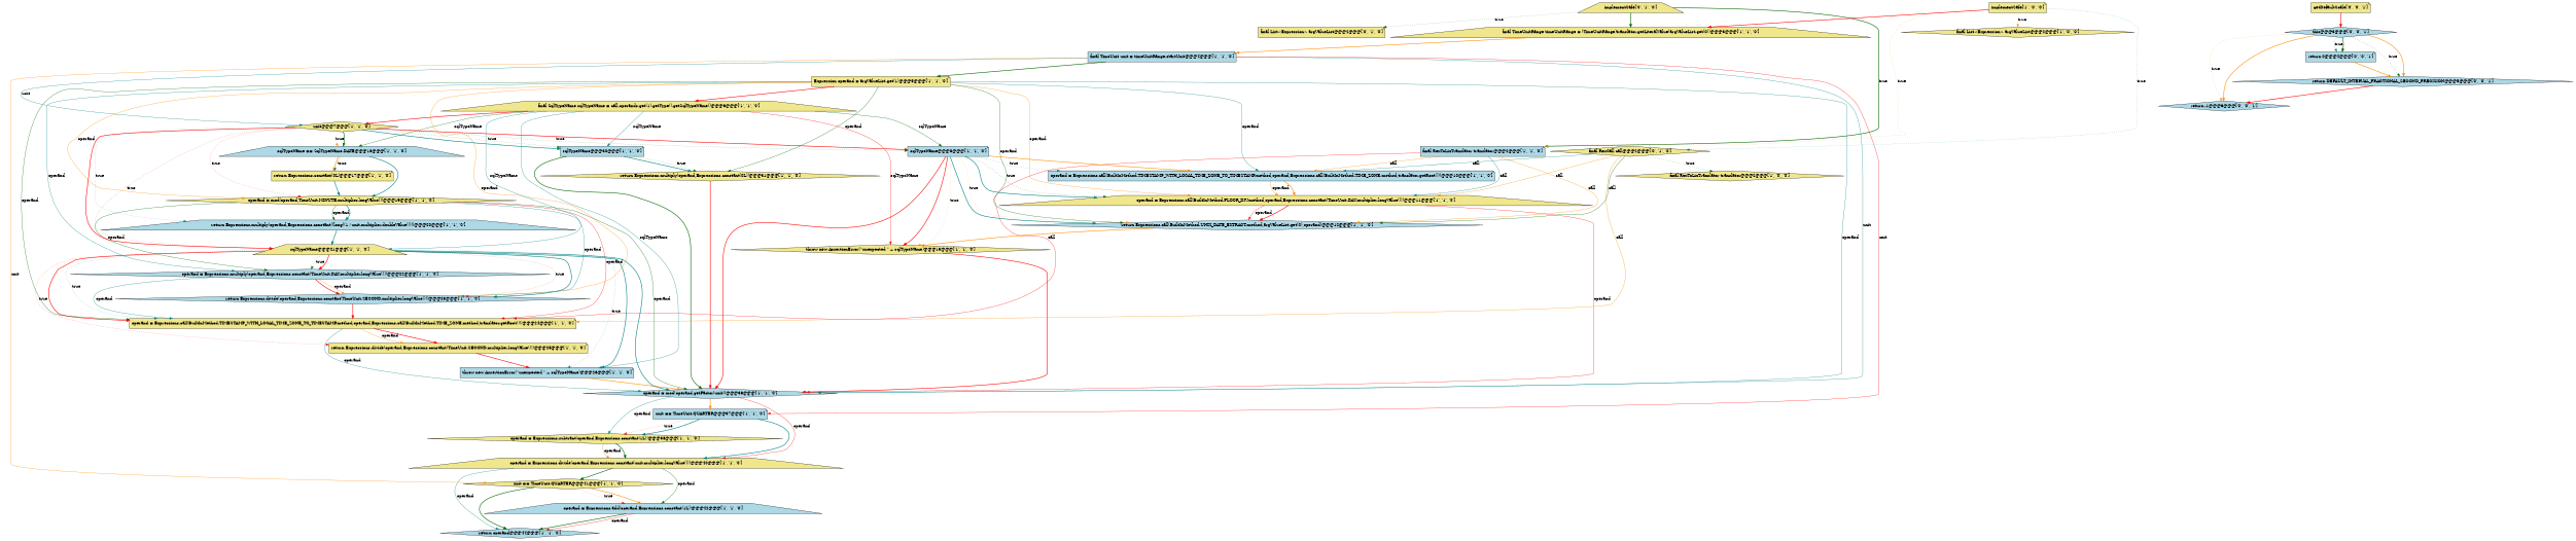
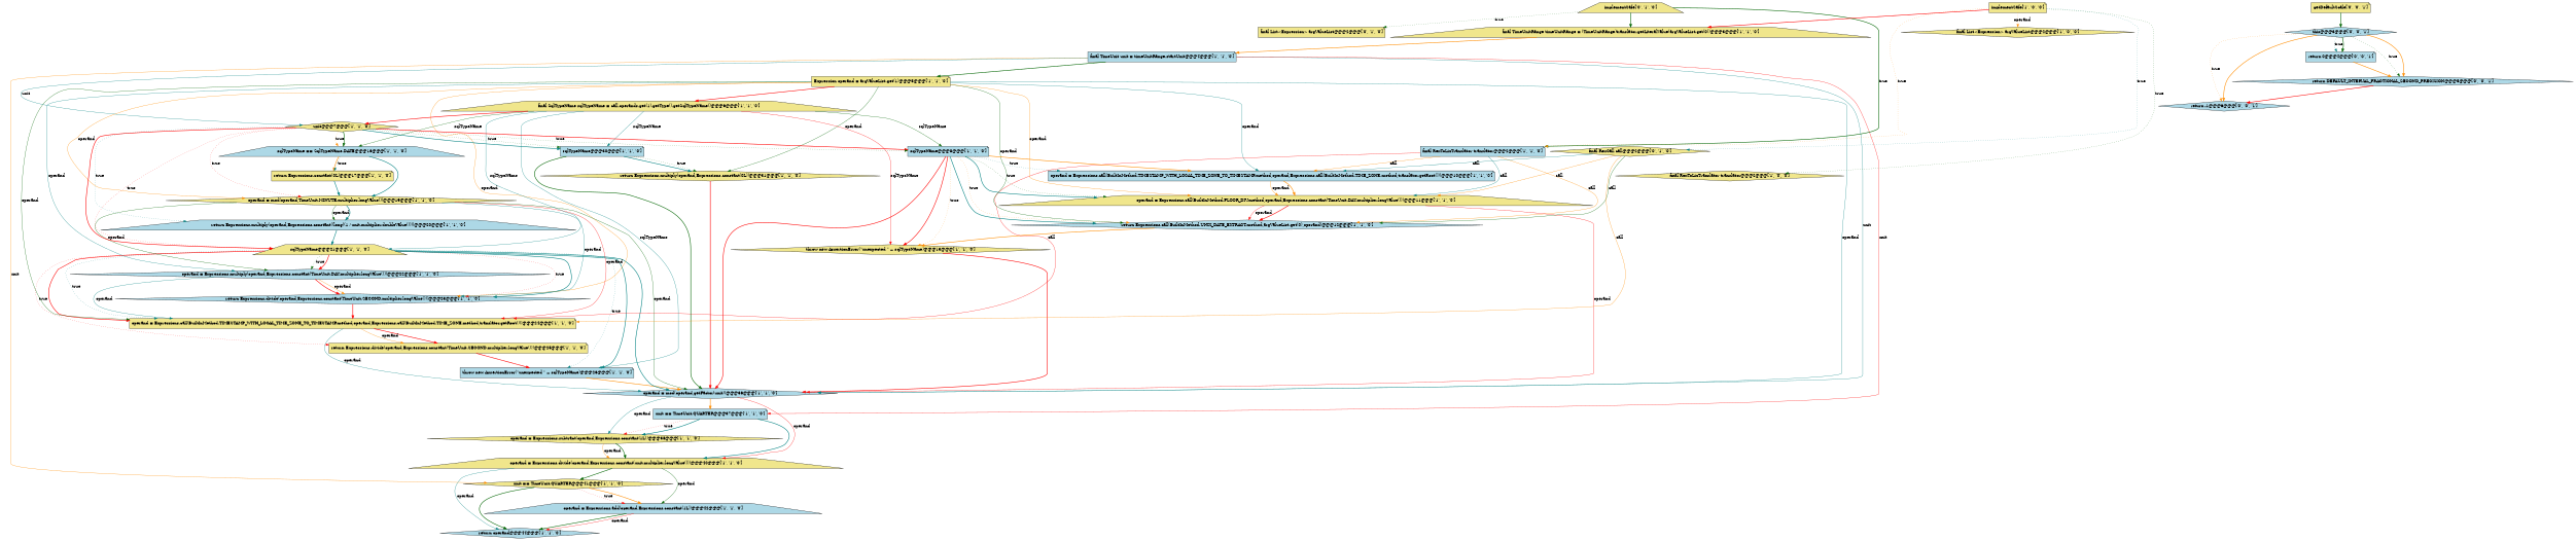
  digraph {
    node [fillcolor=khaki shape=diamond style=filled]
    edge [color=teal style=bold]
    n1 [label="return Expressions.divide(operand,Expressions.constant(TimeUnit.SECOND.multiplier.longValue()))@@@25@@@['1', '1', '0']" shape=note]
    n2 [fillcolor=lightblue label="throw new AssertionError(\"unexpected \" + sqlTypeName)@@@26@@@['1', '1', '0']" shape=note]
    n3 [fillcolor=lightblue label="operand = mod(operand,getFactor(unit))@@@36@@@['1', '1', '0']"]
    n4 [label="operand = Expressions.subtract(operand,Expressions.constant(1L))@@@38@@@['1', '1', '0']"]
    n5 [fillcolor=lightblue label="unit == TimeUnit.QUARTER@@@37@@@['1', '1', '0']" shape=note]
    n6 [label="operand = Expressions.divide(operand,Expressions.constant(unit.multiplier.longValue()))@@@40@@@['1', '1', '0']" shape=trapezium]
    n7 [label="unit == TimeUnit.QUARTER@@@41@@@['1', '1', '0']"]
    n8 [fillcolor=lightblue label="operand = Expressions.add(operand,Expressions.constant(1L))@@@42@@@['1', '1', '0']" shape=trapezium]
    n9 [fillcolor=lightblue label="return operand@@@44@@@['1', '1', '0']"]
    n10 [fillcolor=lightblue label="return Expressions.call(BuiltInMethod.UNIX_DATE_EXTRACT.method,argValueList.get(0),operand)@@@12@@@['1', '1', '0']"]
    n11 [label="throw new AssertionError(\"unexpected \" + sqlTypeName)@@@13@@@['1', '1', '0']"]
    n12 [fillcolor=lightblue label="operand = Expressions.multiply(operand,Expressions.constant(TimeUnit.DAY.multiplier.longValue()))@@@22@@@['1', '1', '0']"]
    n13 [fillcolor=lightblue label="return Expressions.divide(operand,Expressions.constant(TimeUnit.SECOND.multiplier.longValue()))@@@23@@@['1', '1', '0']"]
    n14 [label="operand = Expressions.call(BuiltInMethod.TIMESTAMP_WITH_LOCAL_TIME_ZONE_TO_TIMESTAMP.method,operand,Expressions.call(BuiltInMethod.TIME_ZONE.method,translator.getRoot()))@@@24@@@['1', '1', '0']" shape=note]
    n15 [label="sqlTypeName@@@21@@@['1', '1', '0']" shape=trapezium]
    n16 [fillcolor=lightblue label="final RexToLixTranslator translator@@@2@@@['1', '1', '0']" shape=note]
    n17 [label="operand = Expressions.call(BuiltInMethod.FLOOR_DIV.method,operand,Expressions.constant(TimeUnit.DAY.multiplier.longValue()))@@@11@@@['1', '1', '0']" shape=trapezium]
    n18 [fillcolor=lightblue label="operand = Expressions.call(BuiltInMethod.TIMESTAMP_WITH_LOCAL_TIME_ZONE_TO_TIMESTAMP.method,operand,Expressions.call(BuiltInMethod.TIME_ZONE.method,translator.getRoot()))@@@10@@@['1', '1', '0']" shape=note]
    n19 [label="getDefaultScale['0', '0', '1']" shape=note]
    n20 [fillcolor=lightblue label="this@@@3@@@['0', '0', '1']"]
    n21 [fillcolor=lightblue label="return -1@@@6@@@['0', '0', '1']"]
    n22 [fillcolor=lightblue label="return 0@@@4@@@['0', '0', '1']" shape=note]
    n23 [fillcolor=lightblue label="return DEFAULT_INTERVAL_FRACTIONAL_SECOND_PRECISION@@@5@@@['0', '0', '1']"]
    n24 [label="Expression operand = argValueList.get(1)@@@5@@@['1', '1', '0']" shape=note]
    n25 [label="return Expressions.multiply(operand,Expressions.constant(0L))@@@31@@@['1', '1', '0']"]
    n26 [label="operand = mod(operand,TimeUnit.MINUTE.multiplier.longValue())@@@19@@@['1', '1', '0']"]
    n27 [label="final SqlTypeName sqlTypeName = call.operands.get(1).getType().getSqlTypeName()@@@6@@@['1', '1', '0']" shape=trapezium]
    n28 [fillcolor=lightblue label="return Expressions.multiply(operand,Expressions.constant((long)(1 / unit.multiplier.doubleValue())))@@@20@@@['1', '1', '0']" shape=trapezium]
    n29 [fillcolor=lightblue label="sqlTypeName == SqlTypeName.DATE@@@16@@@['1', '1', '0']" shape=trapezium]
    n30 [fillcolor=lightblue label="sqlTypeName@@@30@@@['1', '1', '0']" shape=note]
    n31 [label="unit@@@7@@@['1', '1', '0']"]
    n32 [fillcolor=lightblue label="sqlTypeName@@@8@@@['1', '1', '0']" shape=note]
    n33 [label="return Expressions.constant(0L)@@@17@@@['1', '1', '0']" shape=note]
    n34 [label="final RexToLixTranslator translator@@@2@@@['1', '0', '0']"]
    n35 [label="final TimeUnitRange timeUnitRange = (TimeUnitRange)translator.getLiteralValue(argValueList.get(0))@@@3@@@['1', '1', '0']" shape=trapezium]
    n36 [fillcolor=lightblue label="final TimeUnit unit = timeUnitRange.startUnit@@@4@@@['1', '1', '0']" shape=note]
    n37 [label="implementSafe['0', '1', '0']" shape=trapezium]
    n38 [label="final List<Expression> argValueList@@@2@@@['0', '1', '0']" shape=note]
    n39 [label="final RexCall call@@@2@@@['0', '1', '0']"]
    n40 [label="implementSafe['1', '0', '0']" shape=note]
    n41 [label="final List<Expression> argValueList@@@2@@@['1', '0', '0']"]
    n1 -> n2 [color=red]
    n2 -> n3 [color=darkorange]
    n3 -> n4 [label=operand style=solid]
    n3 -> n5 [color=darkorange]
    n3 -> n6 [color=red label=operand style=solid]
    n4 -> n6 [color=darkgreen]
    n4 -> n6 [color=darkorange label=operand style=solid]
    n5 -> n4 [color=red label=true style=dotted]
    n5 -> n4
    n5 -> n6
    n6 -> n7 [color=darkgreen]
    n6 -> n8 [color=darkgreen label=operand style=solid]
    n6 -> n9 [label=operand style=solid]
    n7 -> n8 [color=darkorange]
    n7 -> n8 [color=red label=true style=dotted]
    n7 -> n9 [color=darkgreen]
    n8 -> n9 [color=darkgreen]
    n8 -> n9 [color=red label=operand style=solid]
    n10 -> n11 [color=darkorange]
    n11 -> n3 [color=red]
    n12 -> n13 [color=darkorange label=operand style=solid]
    n12 -> n13 [color=red]
    n12 -> n14 [label=operand style=solid]
    n13 -> n14 [color=red]
    n14 -> n1 [color=red]
    n14 -> n1 [color=darkorange label=operand style=solid]
    n14 -> n3 [label=operand style=solid]
    n15 -> n1 [color=red label=true style=dotted]
    n15 -> n2
    n15 -> n2 [label=true style=dotted]
    n15 -> n3
    n15 -> n12 [color=darkgreen label=true style=dotted]
    n15 -> n12 [color=red]
    n15 -> n13
    n15 -> n13 [color=red label=true style=dotted]
    n15 -> n14 [color=red]
    n15 -> n14 [label=true style=dotted]
    n16 -> n10 [color=darkorange label=call style=solid]
    n16 -> n14 [color=red label=call style=solid]
    n16 -> n17 [label=call style=solid]
    n16 -> n18 [color=darkorange label=call style=solid]
    n17 -> n3 [color=red label=operand style=solid]
    n17 -> n10 [color=red label=operand style=solid]
    n17 -> n10 [color=red]
    n18 -> n17 [color=darkorange]
    n18 -> n17 [color=darkorange label=operand style=solid]
-   n19 -> n20 [color=red]
+   n19 -> n20 [color=darkgreen]
    n20 -> n21 [color=darkorange label=true style=dotted]
    n20 -> n21 [color=darkorange]
    n20 -> n22 [label=true style=dotted]
    n20 -> n22 [color=darkgreen]
    n20 -> n23 [color=darkgreen label=true style=dotted]
    n20 -> n23 [color=darkorange]
    n22 -> n23 [color=darkorange]
    n23 -> n21 [color=red]
    n24 -> n3 [label=operand style=solid]
    n24 -> n10 [color=darkgreen label=operand style=solid]
    n24 -> n12 [label=operand style=solid]
    n24 -> n13 [color=darkorange label=operand style=solid]
    n24 -> n14 [color=darkgreen label=operand style=solid]
    n24 -> n17 [color=darkorange label=operand style=solid]
    n24 -> n18 [label=operand style=solid]
    n24 -> n25 [color=darkgreen label=operand style=solid]
    n24 -> n26 [color=darkorange label=operand style=solid]
    n24 -> n27 [color=red]
    n25 -> n3 [color=red]
    n26 -> n3 [color=darkgreen label=operand style=solid]
    n26 -> n12 [color=darkgreen label=operand style=solid]
    n26 -> n13 [label=operand style=solid]
    n26 -> n14 [color=red label=operand style=solid]
    n26 -> n28 [color=darkgreen label=operand style=solid]
    n26 -> n28
    n27 -> n2 [label=sqlTypeName style=solid]
    n27 -> n11 [color=red label=sqlTypeName style=solid]
    n27 -> n15 [label=sqlTypeName style=solid]
    n27 -> n29 [color=darkgreen label=sqlTypeName style=solid]
    n27 -> n30 [label=sqlTypeName style=solid]
    n27 -> n31 [color=red]
    n27 -> n32 [color=darkgreen label=sqlTypeName style=solid]
    n28 -> n15
    n29 -> n26
    n29 -> n33 [color=darkorange]
    n29 -> n33 [label=true style=dotted]
    n30 -> n3 [color=darkgreen]
    n30 -> n25
    n30 -> n25 [color=darkgreen label=true style=dotted]
    n31 -> n15 [color=red label=true style=dotted]
    n31 -> n15 [color=red]
    n31 -> n26 [color=red label=true style=dotted]
    n31 -> n28 [label=true style=dotted]
    n31 -> n29 [color=darkorange label=true style=dotted]
    n31 -> n29 [color=darkgreen]
    n31 -> n30
    n31 -> n30 [color=darkgreen label=true style=dotted]
    n31 -> n32 [color=red]
    n31 -> n32 [color=darkgreen label=true style=dotted]
    n32 -> n3 [color=red]
    n32 -> n10 [color=darkorange label=true style=dotted]
    n32 -> n10
    n32 -> n11 [color=darkorange label=true style=dotted]
    n32 -> n11 [color=red]
    n32 -> n17
    n32 -> n17 [color=darkgreen label=true style=dotted]
    n32 -> n18 [label=true style=dotted]
    n32 -> n18 [color=darkorange]
    n33 -> n26
    n35 -> n36 [color=darkorange]
    n36 -> n3 [label=unit style=solid]
    n36 -> n5 [color=red label=unit style=solid]
    n36 -> n7 [color=darkorange label=unit style=solid]
    n36 -> n24 [color=darkgreen]
    n36 -> n31 [label=unit style=solid]
    n37 -> n16 [color=darkgreen label=true]
    n37 -> n35 [color=darkgreen]
    n37 -> n38 [color=darkgreen label=true style=dotted]
    n39 -> n10 [color=darkgreen label=call style=solid]
    n39 -> n14 [color=darkorange label=call style=solid]
    n39 -> n17 [color=darkorange label=call style=solid]
    n39 -> n18 [label=call style=solid]
    n40 -> n16 [color=darkorange label=true style=dotted]
-   n39 -> n34 [color=darkgreen label=true style=dotted]
+   n40 -> n34 [color=darkgreen label=true style=dotted]
    n40 -> n35 [color=red]
    n40 -> n39 [label=true style=dotted]
-   n40 -> n41 [color=darkorange label=true style=dotted]
+   n40 -> n41 [color=darkorange label=operand style=dotted]
  }
